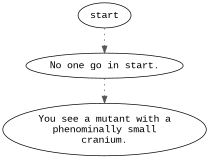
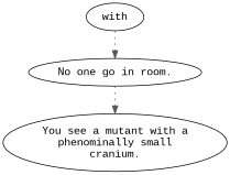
  digraph {
    fontname="Liberation Mono"
    node [color="#000000" fillcolor="#FFFFFF" fontname="Liberation Mono" style=filled]
    edge [color="#555555" fontname="Liberation Mono" style=dotted]
-   n1 [label="No one go in start."]
-   start
+   n1 [label="No one go in room."]
+   start [label=with]
    n3 [label="You see a mutant with a\nphenominally small\ncranium."]
    n1 -> n3
    start -> n1
  }
